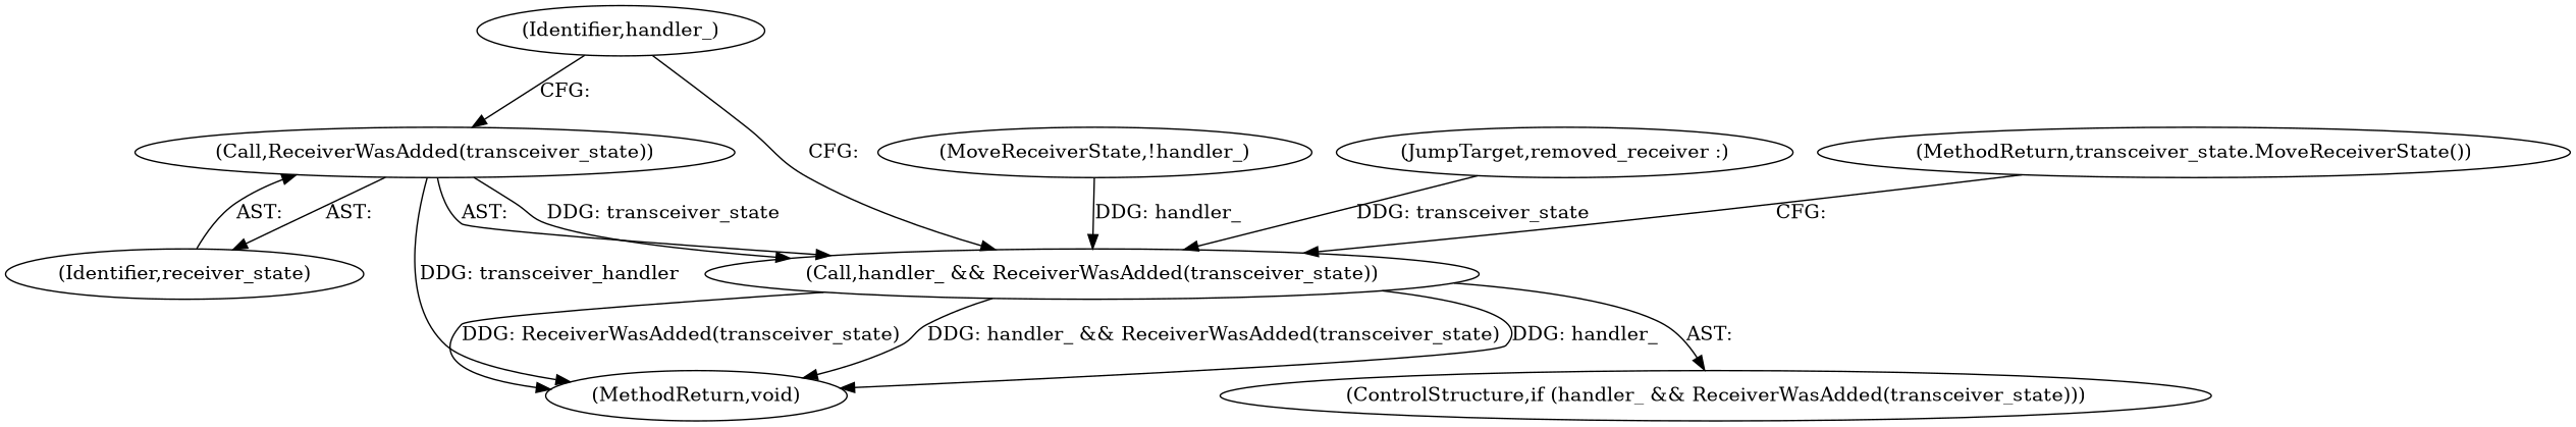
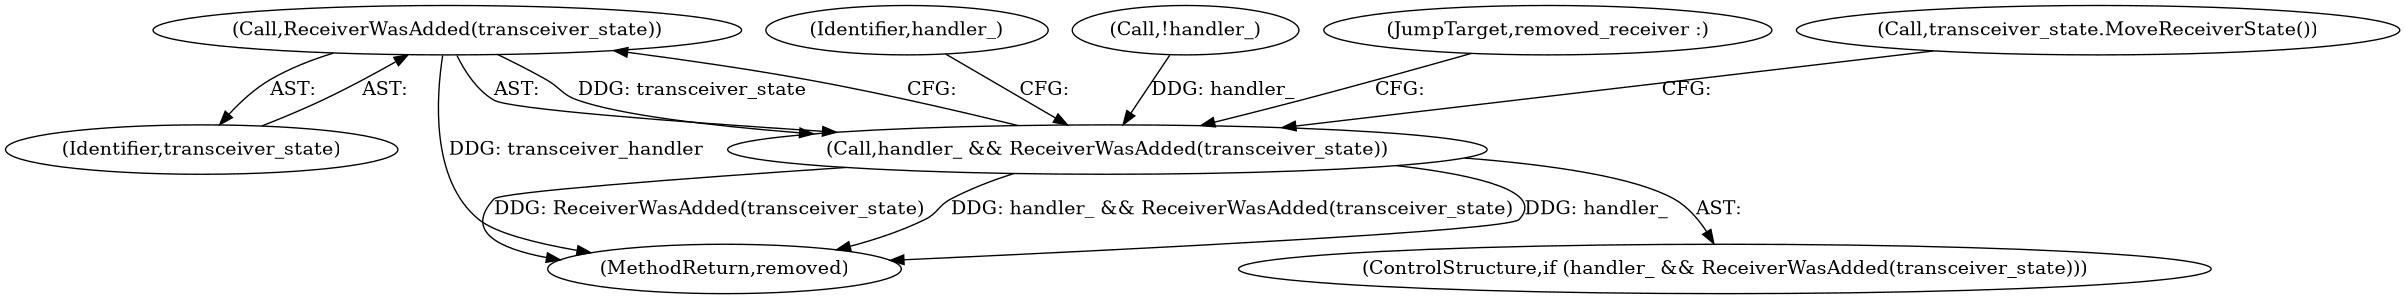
  digraph {
    n1 [label="(Call,ReceiverWasAdded(transceiver_state))"]
    n2 [label="(Call,handler_ && ReceiverWasAdded(transceiver_state))"]
-   n3 [label="(MethodReturn,void)"]
-   n4 [label="(Identifier,receiver_state)"]
+   n3 [label="(MethodReturn,removed)"]
+   n4 [label="(Identifier,transceiver_state)"]
    n5 [label="(ControlStructure,if (handler_ && ReceiverWasAdded(transceiver_state)))"]
    n6 [label="(Identifier,handler_)"]
-   n7 [label="(MoveReceiverState,!handler_)"]
+   n7 [label="(Call,!handler_)"]
    n8 [label="(JumpTarget,removed_receiver :)"]
-   n9 [label="(MethodReturn,transceiver_state.MoveReceiverState())"]
+   n9 [label="(Call,transceiver_state.MoveReceiverState())"]
    n1 -> n2 [label="AST: "]
    n1 -> n2 [label="DDG: transceiver_state"]
    n1 -> n3 [label="DDG: transceiver_handler"]
    n1 -> n4 [label="AST: "]
-   n6 -> n1 [label="CFG: "]
+   n2 -> n1 [label="CFG: "]
    n2 -> n3 [label="DDG: handler_"]
    n2 -> n3 [label="DDG: ReceiverWasAdded(transceiver_state)"]
    n2 -> n3 [label="DDG: handler_ && ReceiverWasAdded(transceiver_state)"]
    n2 -> n5 [label="AST: "]
    n4 -> n1 [label="AST: "]
    n6 -> n2 [label="CFG: "]
    n7 -> n2 [label="DDG: handler_"]
-   n8 -> n2 [label="DDG: transceiver_state"]
+   n8 -> n2 [label="CFG: "]
    n9 -> n2 [label="CFG: "]
  }
